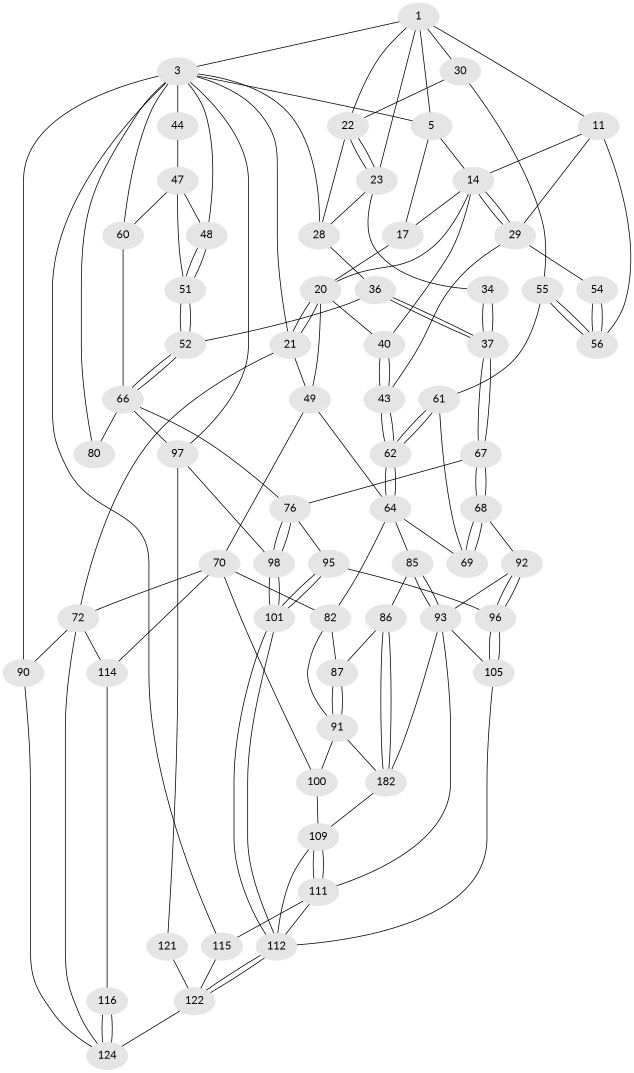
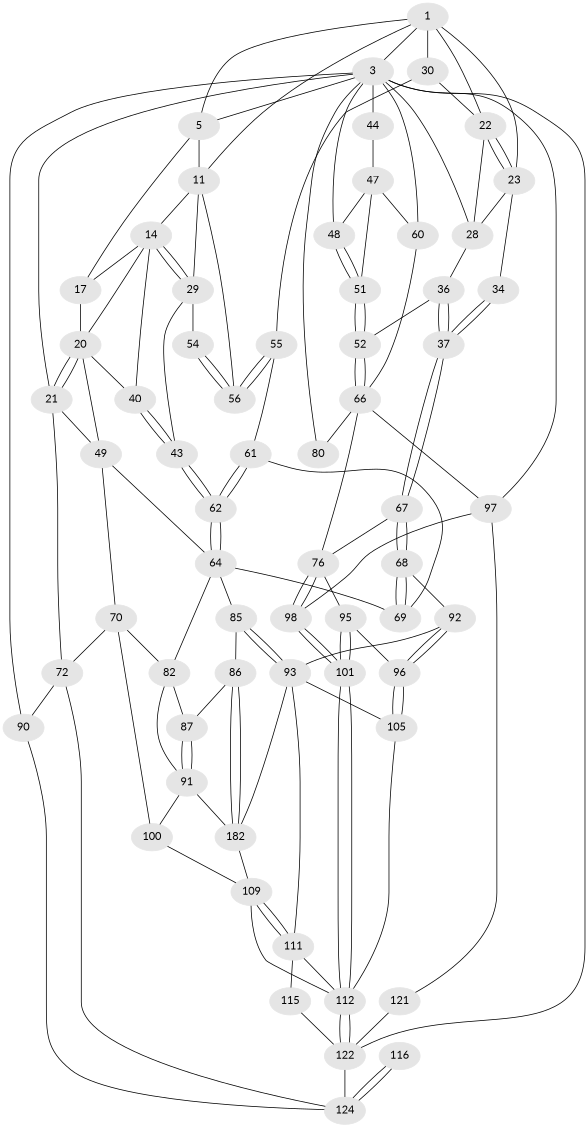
  graph {
    fontname=Lato
    node [color=gray90 fontname=Lato style=filled]
    edge [fontname=Lato]
    1 [super="+2+8"]
    3 [super="+4+78+26"]
    5 [super="+6+18"]
    11 [super="+53+12"]
    22
    23 [super="+24"]
    30 [super="+35"]
    21 [super="+50"]
    28 [super="+31"]
    44 [super="+46"]
    48
    60
    80
    90
    97 [super="+119"]
    122 [super="+125"]
    17 [super="+19"]
    14 [super="+15"]
    29 [super="+42"]
    56
    34
    55
    49 [super="+66"]
    72 [super="+88"]
    36
    47 [super="+58"]
    51
    n28 [label=66 super="+75"]
    124 [super="+127"]
    98
    121
    20 [super="+33"]
    40
    54
    43
    64 [super="+74+65"]
    70 [super="+84+71"]
-   114 [super="+117"]
    37
    52
    62
    61
    67
    76 [super="+77"]
    68 [super="+81"]
    69 [super="+73"]
    82 [super="+83"]
    85
    100 [super="+107"]
    95
    87
    91 [super="+99"]
    86
    93 [super="+103"]
    92
    96
    109 [super="+110"]
    116
    101
    n60 [label=182 super="+104"]
    105
    111 [super="+118"]
    112 [super="+113"]
    115 [super="+120"]
    1 -- 3
    1 -- 5
    1 -- 11
    1 -- 22
    1 -- 23
    1 -- 30 [weight=2]
    3 -- 5
    3 -- 21
    3 -- 28 [weight=2]
    3 -- 44 [weight=3]
    3 -- 48
    3 -- 60
    3 -- 80 [weight=2]
    3 -- 90 [weight=2]
    3 -- 97
-   3 -- 115
-   5 -- 14
+   3 -- 122
+   5 -- 11
    5 -- 17 [weight=2]
    11 -- 14
    11 -- 29
    11 -- 56
    22 -- 23
    22 -- 23
    22 -- 28
    23 -- 28
    23 -- 34
    30 -- 22
    30 -- 55
    21 -- 49
    21 -- 72
    28 -- 36
    44 -- 47
    48 -- 51
    48 -- 51
    60 -- n28
    90 -- 124
    97 -- 98
    97 -- 121
    122 -- 124
    17 -- 20
    14 -- 17
    14 -- 29
    14 -- 29
    14 -- 20
    14 -- 40
    29 -- 54
    29 -- 43
    34 -- 37
    34 -- 37
    55 -- 56
    55 -- 56
    55 -- 61
    49 -- 64
    49 -- 70
    72 -- 90
    72 -- 124
-   72 -- 114 [weight=2]
    36 -- 37
    36 -- 37
    36 -- 52
    47 -- 48
    47 -- 60
    47 -- 51
    51 -- 52
    51 -- 52
    n28 -- 80
    n28 -- 97
    n28 -- 76
    98 -- 101
    98 -- 101
    121 -- 122 [weight=2]
    20 -- 21
    20 -- 21
    20 -- 49
    20 -- 40
    40 -- 43
    40 -- 43
    54 -- 56
    54 -- 56
    43 -- 62
    43 -- 62
    64 -- 69
    64 -- 82
    64 -- 85
    70 -- 72
-   70 -- 114
    70 -- 82
    70 -- 100 [weight=2]
-   114 -- 116
    37 -- 67
    37 -- 67
    52 -- n28
    52 -- n28
    62 -- 64
    62 -- 64
    61 -- 62
    61 -- 62
    61 -- 69
    67 -- 76
    67 -- 68
    67 -- 68
    76 -- 98
    76 -- 98
    76 -- 95
    68 -- 69 [weight=2]
    68 -- 69
    68 -- 92
    82 -- 87
    82 -- 91
    85 -- 86
    85 -- 93
    85 -- 93
    100 -- 109
    95 -- 96
    95 -- 101
    95 -- 101
    87 -- 91
    87 -- 91
    91 -- 100
    91 -- n60
    86 -- 87
    86 -- n60
    86 -- n60
    93 -- n60
    93 -- 105
    93 -- 111
    92 -- 93
    92 -- 96
    92 -- 96
    96 -- 105
    96 -- 105
    109 -- 111
    109 -- 111
    109 -- 112
    116 -- 124
    116 -- 124
    101 -- 112
    101 -- 112
    n60 -- 109
    105 -- 112
    111 -- 112
    111 -- 115
    112 -- 122
    112 -- 122
    115 -- 122
  }
